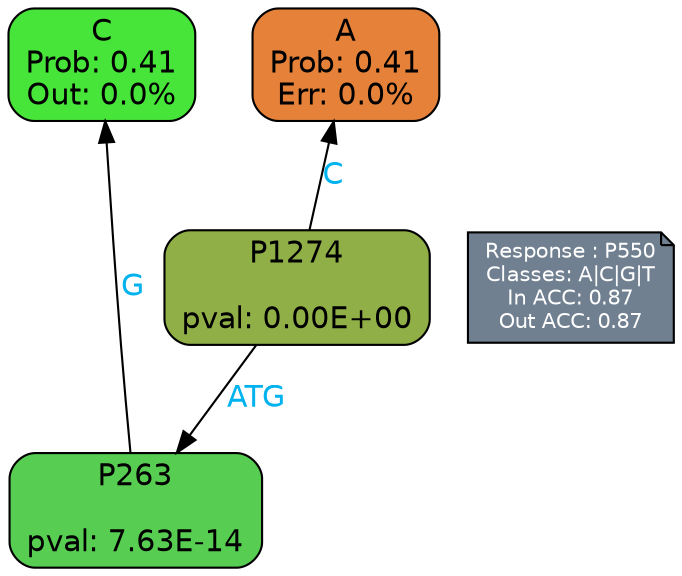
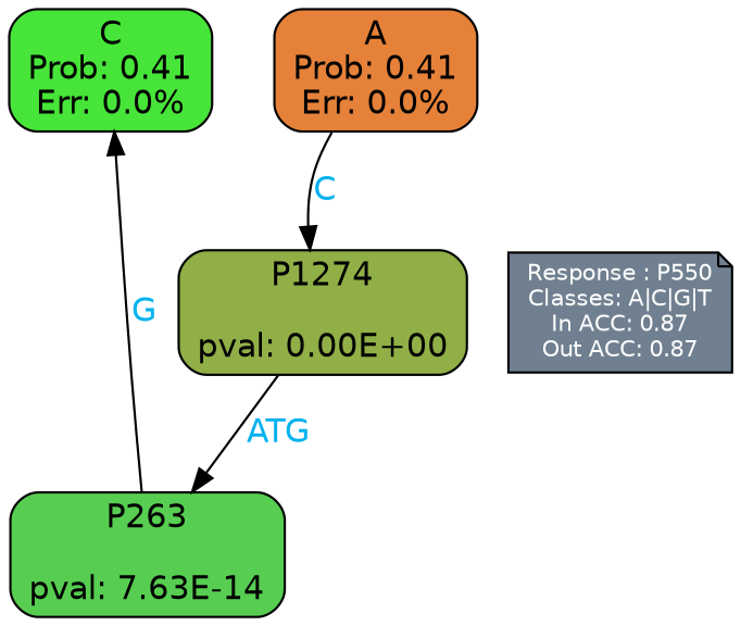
  digraph {
    ranksep=equally
    splines=polylines
    node [color=black fontname=helvetica shape=box style="filled, rounded"]
    edge [fontcolor=deepskyblue2 fontname=helvetica]
-   n1 [fillcolor="#47e539" label="C\nProb: 0.41\nOut: 0.0%"]
+   n1 [fillcolor="#47e539" label="C\nProb: 0.41\nErr: 0.0%"]
    n2 [fillcolor="#e58139" label="A\nProb: 0.41\nErr: 0.0%"]
    n3 [align=left fillcolor=slategray fontcolor=white fontsize=10 label="Response : P550\nClasses: A|C|G|T\nIn ACC: 0.87\nOut ACC: 0.87\n" shape=note style=filled]
    n4 [fillcolor="#91af47" label="P1274\n\npval: 0.00E+00"]
    n5 [fillcolor="#57ce51" label="P263\n\npval: 7.63E-14"]
    subgraph sub_1 {
      rank=same
      n1
      n2
    }
    subgraph sub_2 {
      rank=same
      n3
      n4
    }
-   n4 -> n2 [label=C]
+   n2 -> n4 [label=C]
    n4 -> n5 [label=ATG]
    n5 -> n1 [label=G]
  }
